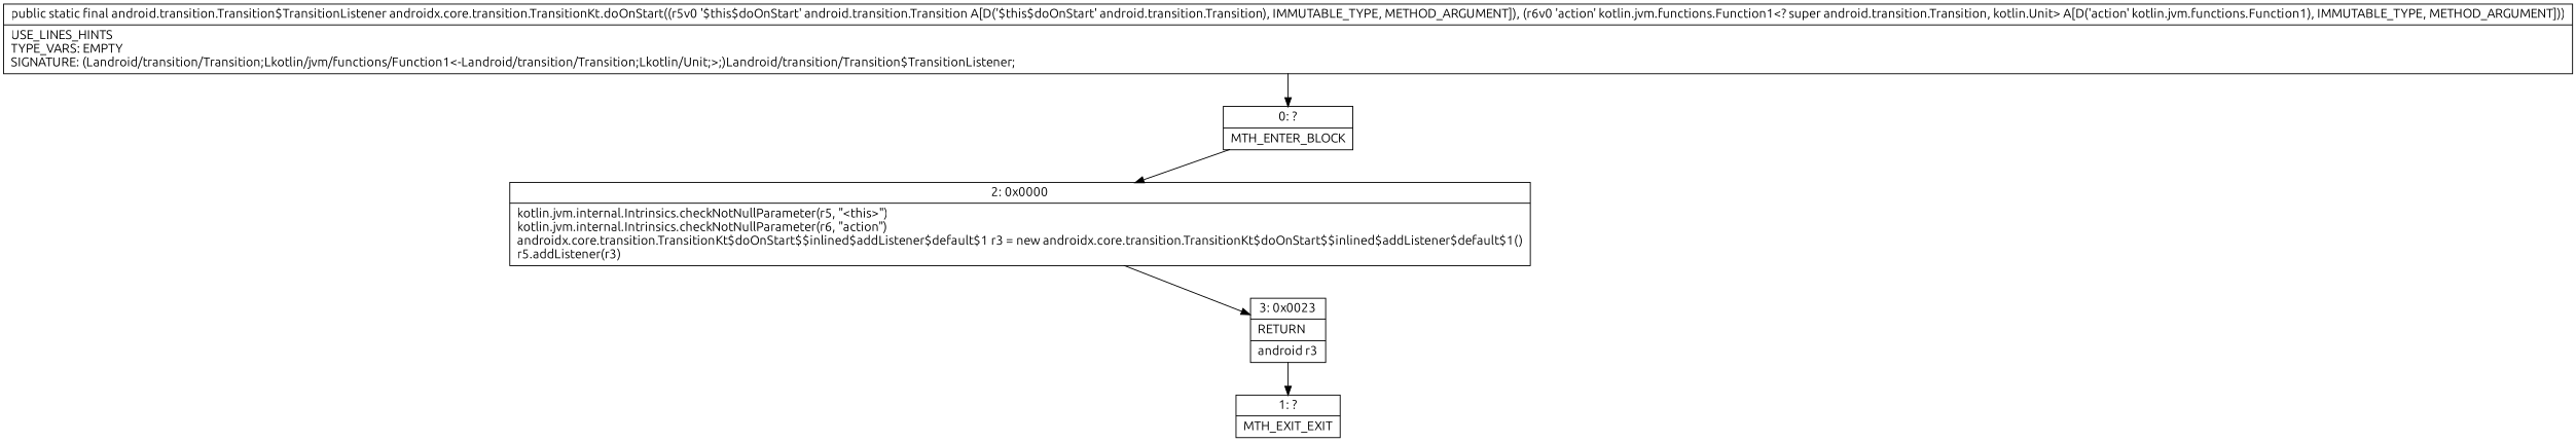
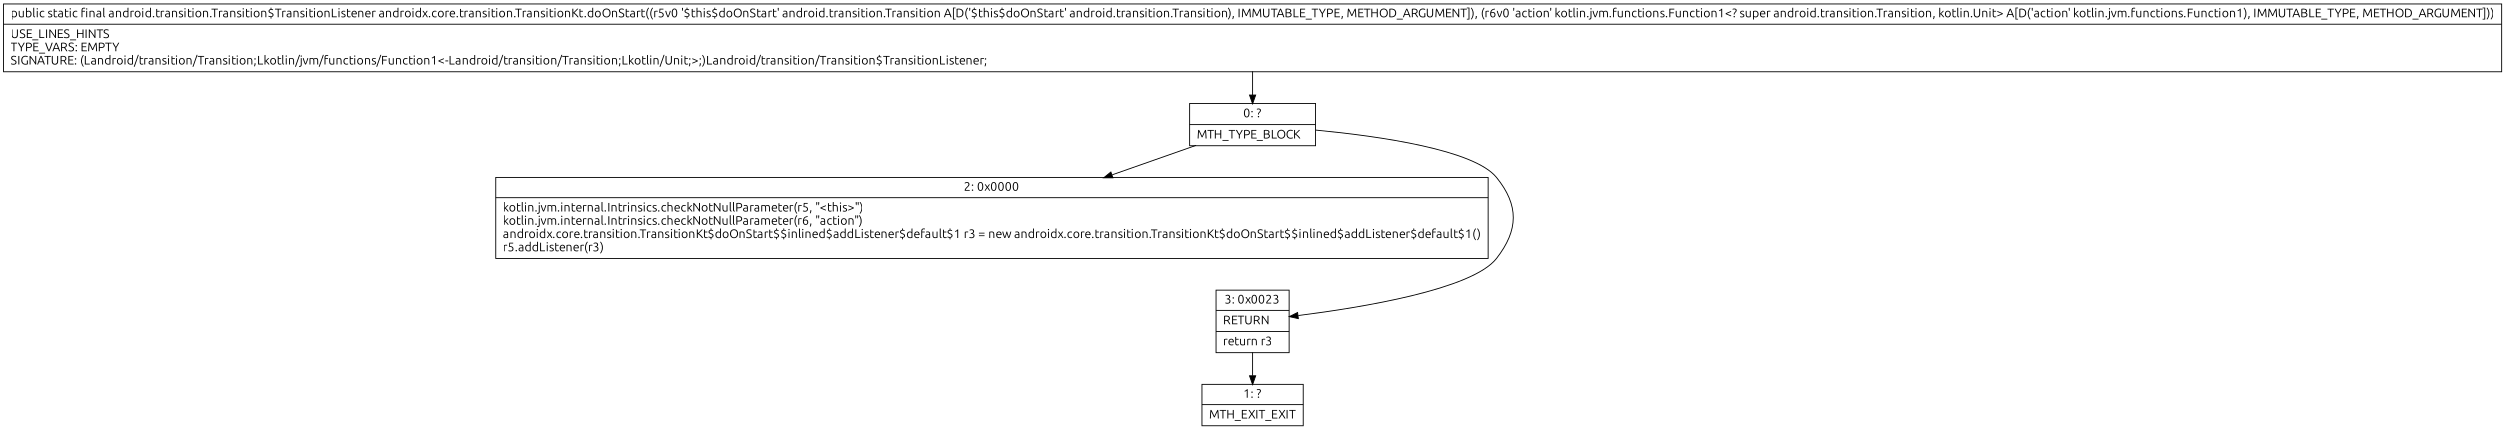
  digraph {
    fontname=Ubuntu
    node [fontname=Ubuntu shape=record]
    edge [fontname=Ubuntu]
-   n1 [label="{0\:\ ?|MTH_ENTER_BLOCK\l}"]
+   n1 [label="{0\:\ ?|MTH_TYPE_BLOCK\l}"]
    n2 [label="{2\:\ 0x0000|kotlin.jvm.internal.Intrinsics.checkNotNullParameter(r5, \"\<this\>\")\lkotlin.jvm.internal.Intrinsics.checkNotNullParameter(r6, \"action\")\landroidx.core.transition.TransitionKt$doOnStart$$inlined$addListener$default$1 r3 = new androidx.core.transition.TransitionKt$doOnStart$$inlined$addListener$default$1()\lr5.addListener(r3)\l}"]
-   n3 [label="{3\:\ 0x0023|RETURN\l|android r3\l}"]
+   n3 [label="{3\:\ 0x0023|RETURN\l|return r3\l}"]
    n4 [label="{1\:\ ?|MTH_EXIT_EXIT\l}"]
    n5 [label="{public static final android.transition.Transition$TransitionListener androidx.core.transition.TransitionKt.doOnStart((r5v0 '$this$doOnStart' android.transition.Transition A[D('$this$doOnStart' android.transition.Transition), IMMUTABLE_TYPE, METHOD_ARGUMENT]), (r6v0 'action' kotlin.jvm.functions.Function1\<? super android.transition.Transition, kotlin.Unit\> A[D('action' kotlin.jvm.functions.Function1), IMMUTABLE_TYPE, METHOD_ARGUMENT]))  | USE_LINES_HINTS\lTYPE_VARS: EMPTY\lSIGNATURE: (Landroid\/transition\/Transition;Lkotlin\/jvm\/functions\/Function1\<\-Landroid\/transition\/Transition;Lkotlin\/Unit;\>;)Landroid\/transition\/Transition$TransitionListener;\l}"]
    n1 -> n2
-   n2 -> n3
+   n1 -> n3
    n3 -> n4
    n5 -> n1
  }
